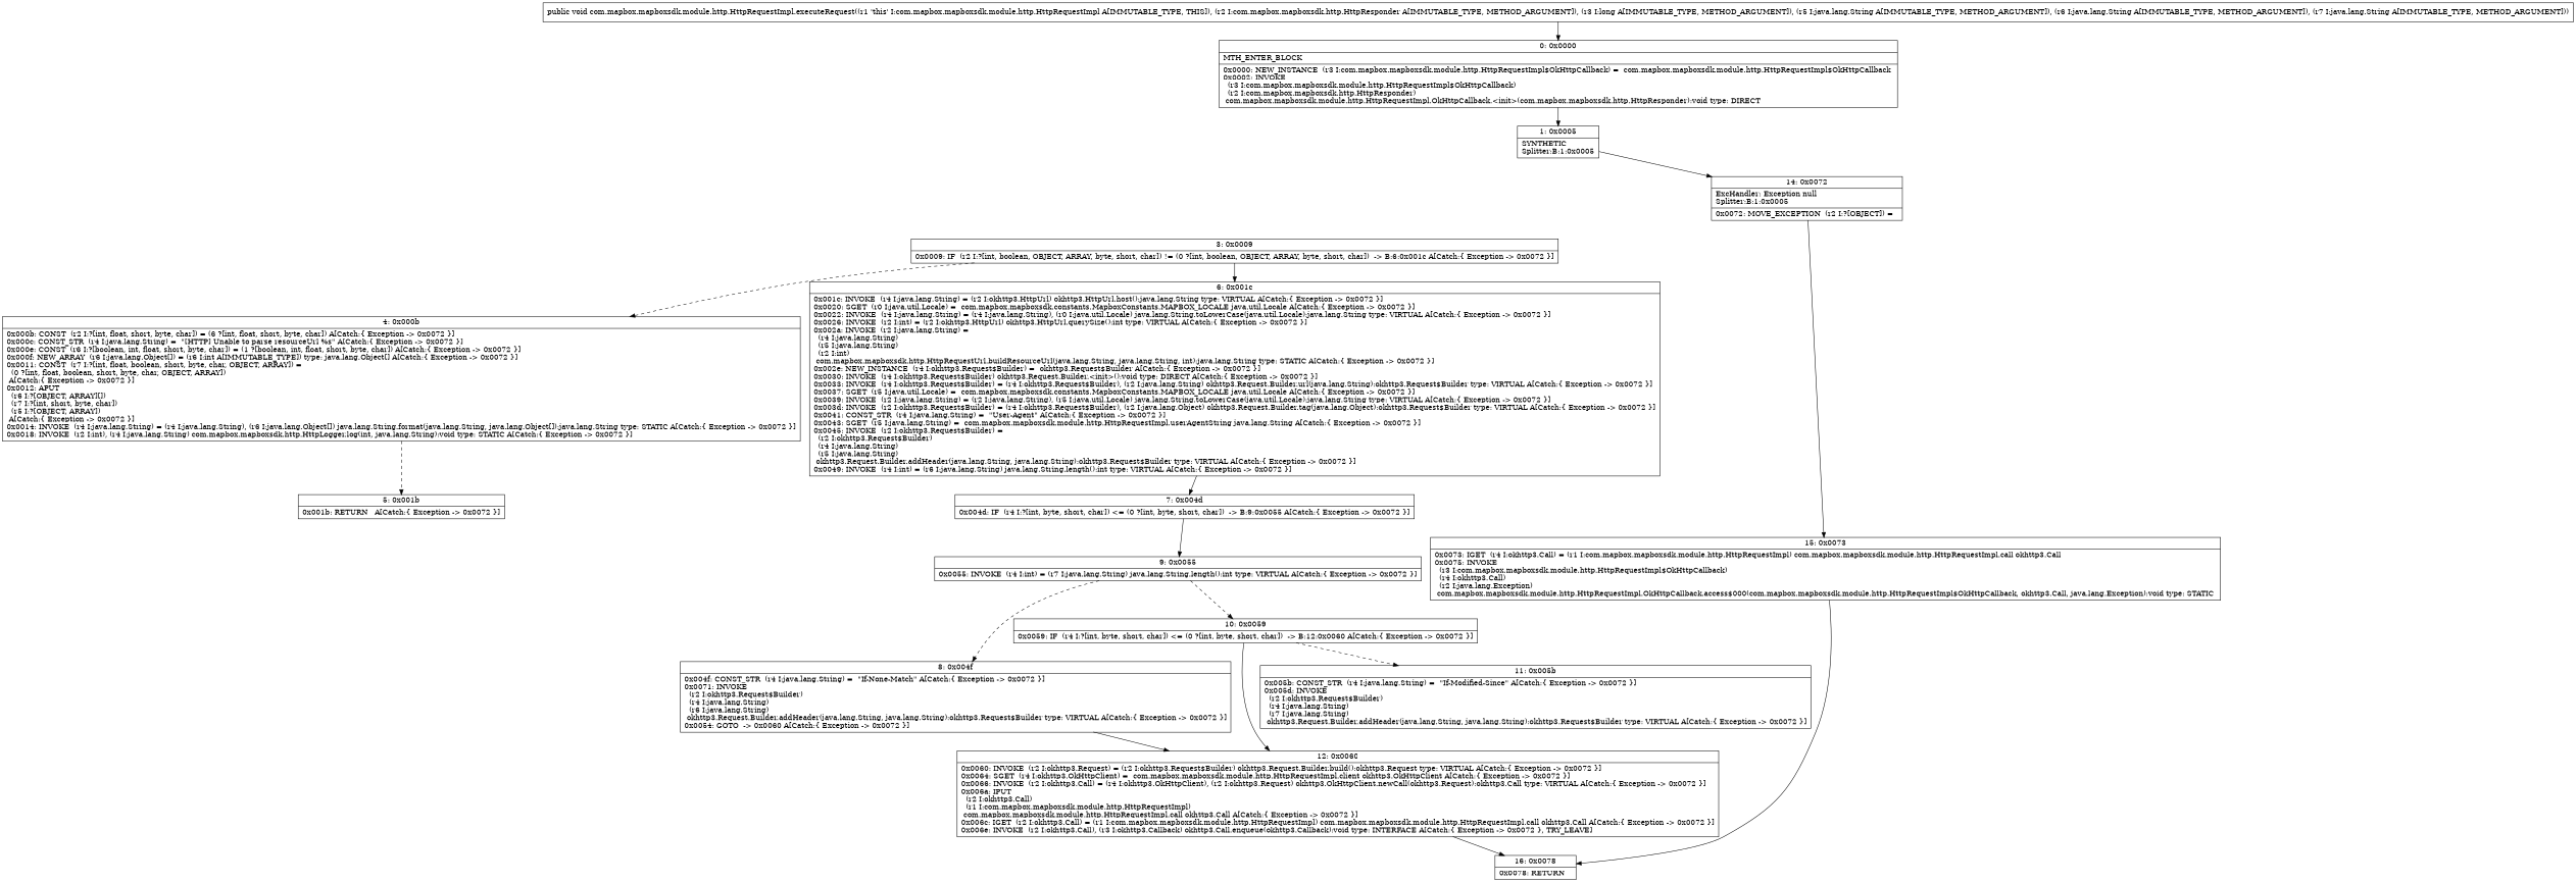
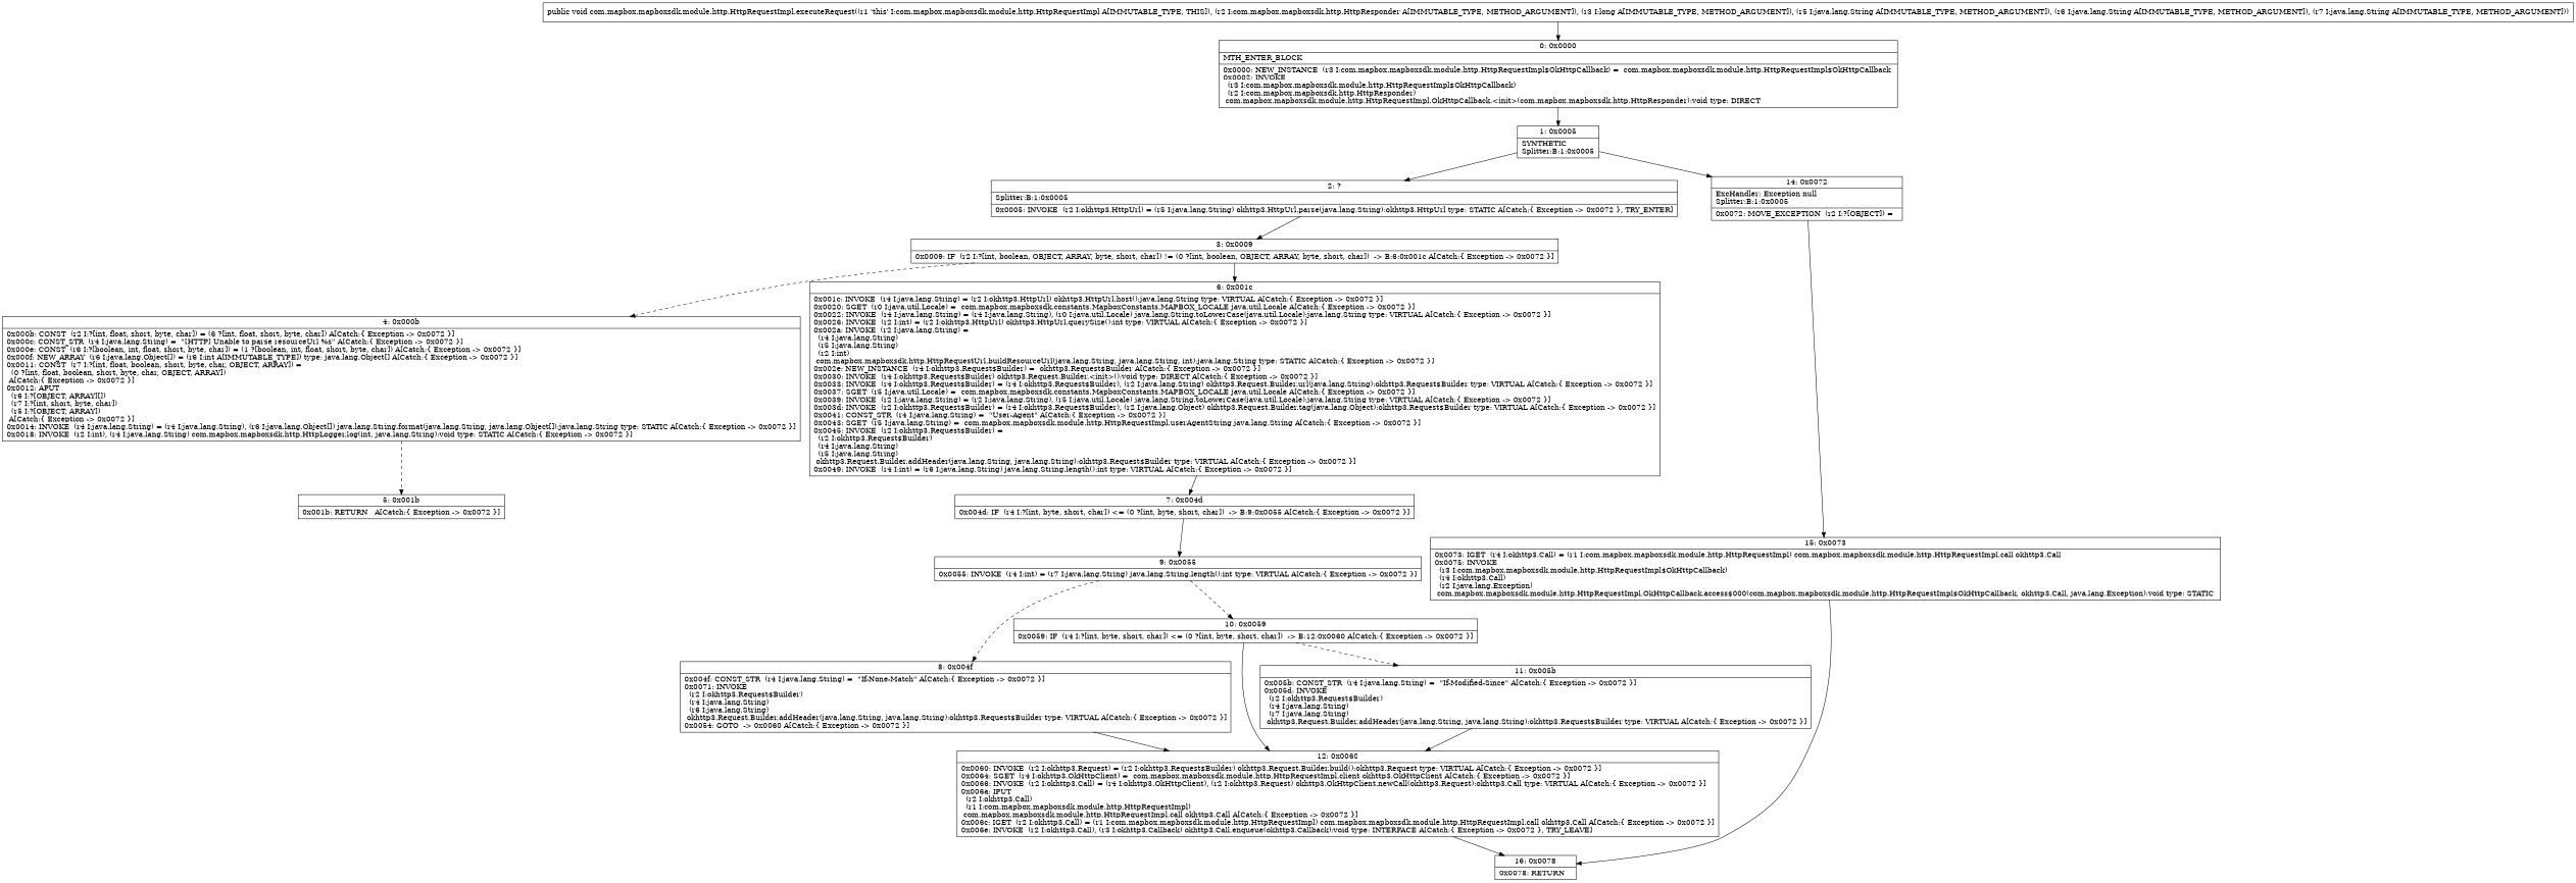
  digraph {
    node [shape=record]
    n1 [label="{0\:\ 0x0000|MTH_ENTER_BLOCK\l|0x0000: NEW_INSTANCE  (r3 I:com.mapbox.mapboxsdk.module.http.HttpRequestImpl$OkHttpCallback) =  com.mapbox.mapboxsdk.module.http.HttpRequestImpl$OkHttpCallback \l0x0002: INVOKE  \l  (r3 I:com.mapbox.mapboxsdk.module.http.HttpRequestImpl$OkHttpCallback)\l  (r2 I:com.mapbox.mapboxsdk.http.HttpResponder)\l com.mapbox.mapboxsdk.module.http.HttpRequestImpl.OkHttpCallback.\<init\>(com.mapbox.mapboxsdk.http.HttpResponder):void type: DIRECT \l}"]
    n2 [label="{1\:\ 0x0005|SYNTHETIC\lSplitter:B:1:0x0005\l}"]
+   n3 [label="{2\:\ ?|Splitter:B:1:0x0005\l|0x0005: INVOKE  (r2 I:okhttp3.HttpUrl) = (r5 I:java.lang.String) okhttp3.HttpUrl.parse(java.lang.String):okhttp3.HttpUrl type: STATIC A[Catch:\{ Exception \-\> 0x0072 \}, TRY_ENTER]\l}"]
    n4 [label="{14\:\ 0x0072|ExcHandler: Exception null\lSplitter:B:1:0x0005\l|0x0072: MOVE_EXCEPTION  (r2 I:?[OBJECT]) =  \l}"]
    n5 [label="{3\:\ 0x0009|0x0009: IF  (r2 I:?[int, boolean, OBJECT, ARRAY, byte, short, char]) != (0 ?[int, boolean, OBJECT, ARRAY, byte, short, char])  \-\> B:6:0x001c A[Catch:\{ Exception \-\> 0x0072 \}]\l}"]
    n6 [label="{15\:\ 0x0073|0x0073: IGET  (r4 I:okhttp3.Call) = (r1 I:com.mapbox.mapboxsdk.module.http.HttpRequestImpl) com.mapbox.mapboxsdk.module.http.HttpRequestImpl.call okhttp3.Call \l0x0075: INVOKE  \l  (r3 I:com.mapbox.mapboxsdk.module.http.HttpRequestImpl$OkHttpCallback)\l  (r4 I:okhttp3.Call)\l  (r2 I:java.lang.Exception)\l com.mapbox.mapboxsdk.module.http.HttpRequestImpl.OkHttpCallback.access$000(com.mapbox.mapboxsdk.module.http.HttpRequestImpl$OkHttpCallback, okhttp3.Call, java.lang.Exception):void type: STATIC \l}"]
    n7 [label="{4\:\ 0x000b|0x000b: CONST  (r2 I:?[int, float, short, byte, char]) = (6 ?[int, float, short, byte, char]) A[Catch:\{ Exception \-\> 0x0072 \}]\l0x000c: CONST_STR  (r4 I:java.lang.String) =  \"[HTTP] Unable to parse resourceUrl %s\" A[Catch:\{ Exception \-\> 0x0072 \}]\l0x000e: CONST  (r6 I:?[boolean, int, float, short, byte, char]) = (1 ?[boolean, int, float, short, byte, char]) A[Catch:\{ Exception \-\> 0x0072 \}]\l0x000f: NEW_ARRAY  (r6 I:java.lang.Object[]) = (r6 I:int A[IMMUTABLE_TYPE]) type: java.lang.Object[] A[Catch:\{ Exception \-\> 0x0072 \}]\l0x0011: CONST  (r7 I:?[int, float, boolean, short, byte, char, OBJECT, ARRAY]) = \l  (0 ?[int, float, boolean, short, byte, char, OBJECT, ARRAY])\l A[Catch:\{ Exception \-\> 0x0072 \}]\l0x0012: APUT  \l  (r6 I:?[OBJECT, ARRAY][])\l  (r7 I:?[int, short, byte, char])\l  (r5 I:?[OBJECT, ARRAY])\l A[Catch:\{ Exception \-\> 0x0072 \}]\l0x0014: INVOKE  (r4 I:java.lang.String) = (r4 I:java.lang.String), (r6 I:java.lang.Object[]) java.lang.String.format(java.lang.String, java.lang.Object[]):java.lang.String type: STATIC A[Catch:\{ Exception \-\> 0x0072 \}]\l0x0018: INVOKE  (r2 I:int), (r4 I:java.lang.String) com.mapbox.mapboxsdk.http.HttpLogger.log(int, java.lang.String):void type: STATIC A[Catch:\{ Exception \-\> 0x0072 \}]\l}"]
    n8 [label="{6\:\ 0x001c|0x001c: INVOKE  (r4 I:java.lang.String) = (r2 I:okhttp3.HttpUrl) okhttp3.HttpUrl.host():java.lang.String type: VIRTUAL A[Catch:\{ Exception \-\> 0x0072 \}]\l0x0020: SGET  (r0 I:java.util.Locale) =  com.mapbox.mapboxsdk.constants.MapboxConstants.MAPBOX_LOCALE java.util.Locale A[Catch:\{ Exception \-\> 0x0072 \}]\l0x0022: INVOKE  (r4 I:java.lang.String) = (r4 I:java.lang.String), (r0 I:java.util.Locale) java.lang.String.toLowerCase(java.util.Locale):java.lang.String type: VIRTUAL A[Catch:\{ Exception \-\> 0x0072 \}]\l0x0026: INVOKE  (r2 I:int) = (r2 I:okhttp3.HttpUrl) okhttp3.HttpUrl.querySize():int type: VIRTUAL A[Catch:\{ Exception \-\> 0x0072 \}]\l0x002a: INVOKE  (r2 I:java.lang.String) = \l  (r4 I:java.lang.String)\l  (r5 I:java.lang.String)\l  (r2 I:int)\l com.mapbox.mapboxsdk.http.HttpRequestUrl.buildResourceUrl(java.lang.String, java.lang.String, int):java.lang.String type: STATIC A[Catch:\{ Exception \-\> 0x0072 \}]\l0x002e: NEW_INSTANCE  (r4 I:okhttp3.Request$Builder) =  okhttp3.Request$Builder A[Catch:\{ Exception \-\> 0x0072 \}]\l0x0030: INVOKE  (r4 I:okhttp3.Request$Builder) okhttp3.Request.Builder.\<init\>():void type: DIRECT A[Catch:\{ Exception \-\> 0x0072 \}]\l0x0033: INVOKE  (r4 I:okhttp3.Request$Builder) = (r4 I:okhttp3.Request$Builder), (r2 I:java.lang.String) okhttp3.Request.Builder.url(java.lang.String):okhttp3.Request$Builder type: VIRTUAL A[Catch:\{ Exception \-\> 0x0072 \}]\l0x0037: SGET  (r5 I:java.util.Locale) =  com.mapbox.mapboxsdk.constants.MapboxConstants.MAPBOX_LOCALE java.util.Locale A[Catch:\{ Exception \-\> 0x0072 \}]\l0x0039: INVOKE  (r2 I:java.lang.String) = (r2 I:java.lang.String), (r5 I:java.util.Locale) java.lang.String.toLowerCase(java.util.Locale):java.lang.String type: VIRTUAL A[Catch:\{ Exception \-\> 0x0072 \}]\l0x003d: INVOKE  (r2 I:okhttp3.Request$Builder) = (r4 I:okhttp3.Request$Builder), (r2 I:java.lang.Object) okhttp3.Request.Builder.tag(java.lang.Object):okhttp3.Request$Builder type: VIRTUAL A[Catch:\{ Exception \-\> 0x0072 \}]\l0x0041: CONST_STR  (r4 I:java.lang.String) =  \"User\-Agent\" A[Catch:\{ Exception \-\> 0x0072 \}]\l0x0043: SGET  (r5 I:java.lang.String) =  com.mapbox.mapboxsdk.module.http.HttpRequestImpl.userAgentString java.lang.String A[Catch:\{ Exception \-\> 0x0072 \}]\l0x0045: INVOKE  (r2 I:okhttp3.Request$Builder) = \l  (r2 I:okhttp3.Request$Builder)\l  (r4 I:java.lang.String)\l  (r5 I:java.lang.String)\l okhttp3.Request.Builder.addHeader(java.lang.String, java.lang.String):okhttp3.Request$Builder type: VIRTUAL A[Catch:\{ Exception \-\> 0x0072 \}]\l0x0049: INVOKE  (r4 I:int) = (r6 I:java.lang.String) java.lang.String.length():int type: VIRTUAL A[Catch:\{ Exception \-\> 0x0072 \}]\l}"]
    n9 [label="{5\:\ 0x001b|0x001b: RETURN   A[Catch:\{ Exception \-\> 0x0072 \}]\l}"]
    n10 [label="{7\:\ 0x004d|0x004d: IF  (r4 I:?[int, byte, short, char]) \<= (0 ?[int, byte, short, char])  \-\> B:9:0x0055 A[Catch:\{ Exception \-\> 0x0072 \}]\l}"]
    n11 [label="{9\:\ 0x0055|0x0055: INVOKE  (r4 I:int) = (r7 I:java.lang.String) java.lang.String.length():int type: VIRTUAL A[Catch:\{ Exception \-\> 0x0072 \}]\l}"]
    n12 [label="{8\:\ 0x004f|0x004f: CONST_STR  (r4 I:java.lang.String) =  \"If\-None\-Match\" A[Catch:\{ Exception \-\> 0x0072 \}]\l0x0071: INVOKE  \l  (r2 I:okhttp3.Request$Builder)\l  (r4 I:java.lang.String)\l  (r6 I:java.lang.String)\l okhttp3.Request.Builder.addHeader(java.lang.String, java.lang.String):okhttp3.Request$Builder type: VIRTUAL A[Catch:\{ Exception \-\> 0x0072 \}]\l0x0054: GOTO  \-\> 0x0060 A[Catch:\{ Exception \-\> 0x0072 \}]\l}"]
    n13 [label="{12\:\ 0x0060|0x0060: INVOKE  (r2 I:okhttp3.Request) = (r2 I:okhttp3.Request$Builder) okhttp3.Request.Builder.build():okhttp3.Request type: VIRTUAL A[Catch:\{ Exception \-\> 0x0072 \}]\l0x0064: SGET  (r4 I:okhttp3.OkHttpClient) =  com.mapbox.mapboxsdk.module.http.HttpRequestImpl.client okhttp3.OkHttpClient A[Catch:\{ Exception \-\> 0x0072 \}]\l0x0066: INVOKE  (r2 I:okhttp3.Call) = (r4 I:okhttp3.OkHttpClient), (r2 I:okhttp3.Request) okhttp3.OkHttpClient.newCall(okhttp3.Request):okhttp3.Call type: VIRTUAL A[Catch:\{ Exception \-\> 0x0072 \}]\l0x006a: IPUT  \l  (r2 I:okhttp3.Call)\l  (r1 I:com.mapbox.mapboxsdk.module.http.HttpRequestImpl)\l com.mapbox.mapboxsdk.module.http.HttpRequestImpl.call okhttp3.Call A[Catch:\{ Exception \-\> 0x0072 \}]\l0x006c: IGET  (r2 I:okhttp3.Call) = (r1 I:com.mapbox.mapboxsdk.module.http.HttpRequestImpl) com.mapbox.mapboxsdk.module.http.HttpRequestImpl.call okhttp3.Call A[Catch:\{ Exception \-\> 0x0072 \}]\l0x006e: INVOKE  (r2 I:okhttp3.Call), (r3 I:okhttp3.Callback) okhttp3.Call.enqueue(okhttp3.Callback):void type: INTERFACE A[Catch:\{ Exception \-\> 0x0072 \}, TRY_LEAVE]\l}"]
    n14 [label="{10\:\ 0x0059|0x0059: IF  (r4 I:?[int, byte, short, char]) \<= (0 ?[int, byte, short, char])  \-\> B:12:0x0060 A[Catch:\{ Exception \-\> 0x0072 \}]\l}"]
    n15 [label="{16\:\ 0x0078|0x0078: RETURN   \l}"]
    n16 [label="{11\:\ 0x005b|0x005b: CONST_STR  (r4 I:java.lang.String) =  \"If\-Modified\-Since\" A[Catch:\{ Exception \-\> 0x0072 \}]\l0x005d: INVOKE  \l  (r2 I:okhttp3.Request$Builder)\l  (r4 I:java.lang.String)\l  (r7 I:java.lang.String)\l okhttp3.Request.Builder.addHeader(java.lang.String, java.lang.String):okhttp3.Request$Builder type: VIRTUAL A[Catch:\{ Exception \-\> 0x0072 \}]\l}"]
    n17 [label="{public void com.mapbox.mapboxsdk.module.http.HttpRequestImpl.executeRequest((r1 'this' I:com.mapbox.mapboxsdk.module.http.HttpRequestImpl A[IMMUTABLE_TYPE, THIS]), (r2 I:com.mapbox.mapboxsdk.http.HttpResponder A[IMMUTABLE_TYPE, METHOD_ARGUMENT]), (r3 I:long A[IMMUTABLE_TYPE, METHOD_ARGUMENT]), (r5 I:java.lang.String A[IMMUTABLE_TYPE, METHOD_ARGUMENT]), (r6 I:java.lang.String A[IMMUTABLE_TYPE, METHOD_ARGUMENT]), (r7 I:java.lang.String A[IMMUTABLE_TYPE, METHOD_ARGUMENT])) }"]
    n1 -> n2
+   n2 -> n3
    n2 -> n4
+   n3 -> n5
    n4 -> n6
    n5 -> n7 [style=dashed]
    n5 -> n8
    n6 -> n15
    n7 -> n9 [style=dashed]
    n8 -> n10
    n10 -> n11
    n11 -> n12 [style=dashed]
    n11 -> n14 [style=dashed]
    n12 -> n13
    n13 -> n15
    n14 -> n13
    n14 -> n16 [style=dashed]
+   n16 -> n13
    n17 -> n1
  }
